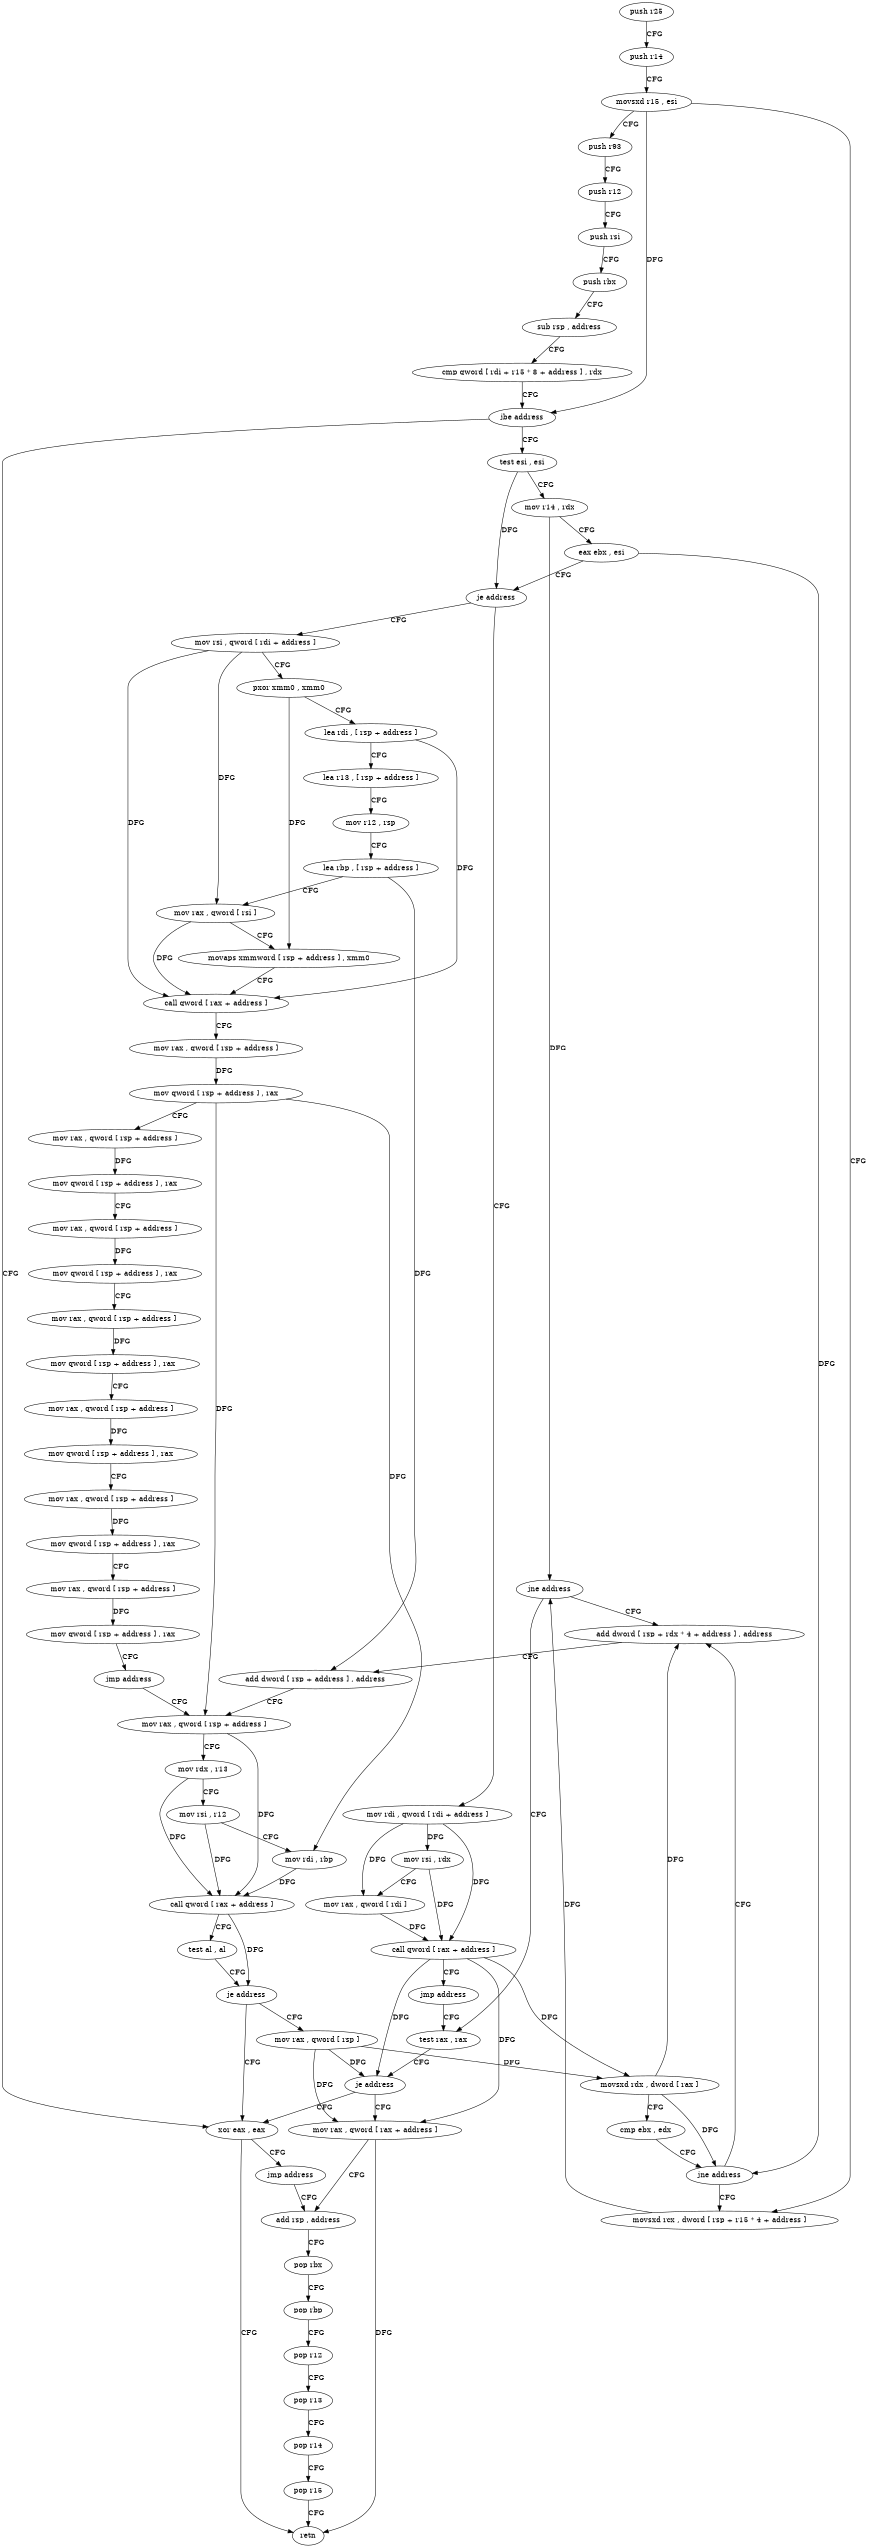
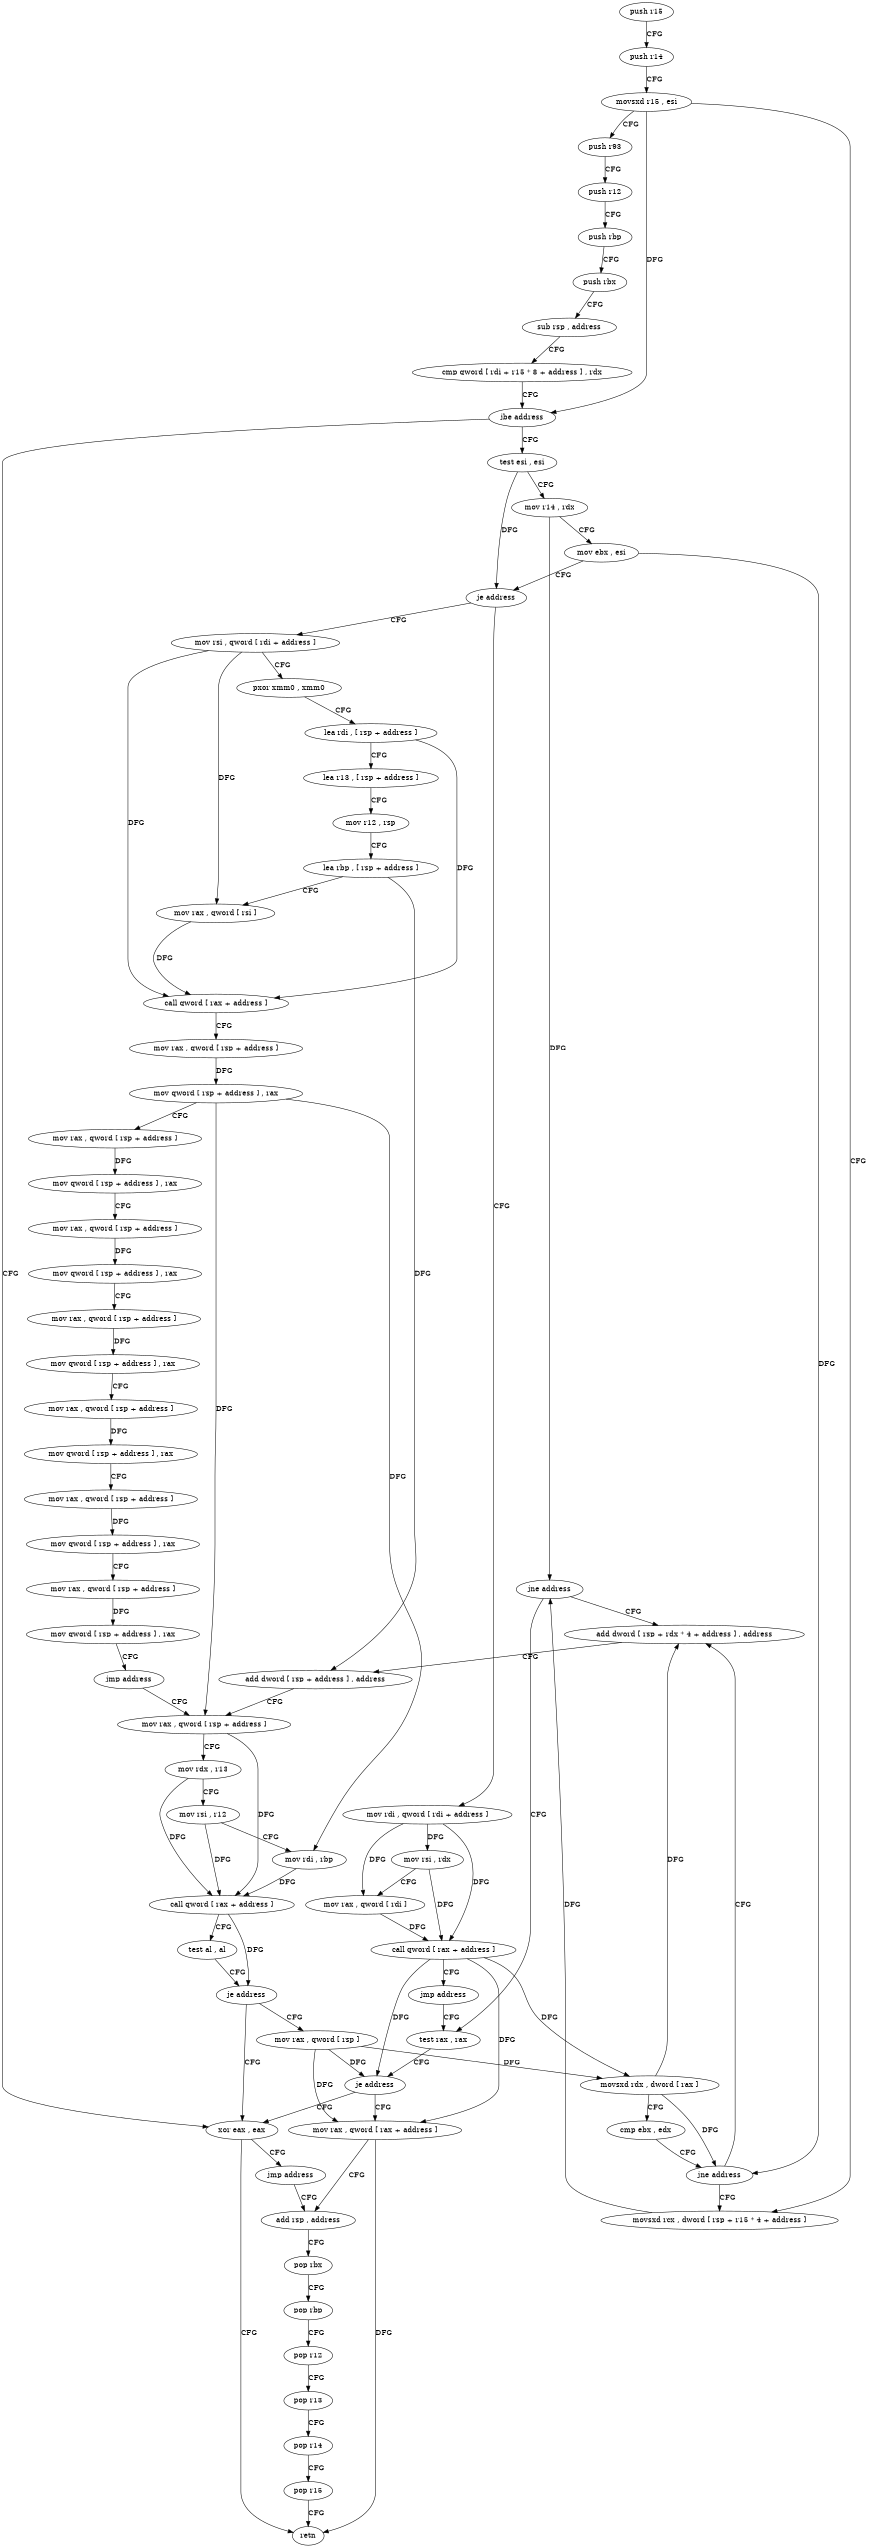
  digraph {
-   n1 [label="push r25"]
+   n1 [label="push r15"]
    n2 [label="push r14"]
    n3 [label="movsxd r15 , esi"]
    n4 [label="push r93"]
    n5 [label="jbe address"]
    n6 [label="movsxd rcx , dword [ rsp + r15 * 4 + address ]"]
    n7 [label="push r12"]
    n8 [label="xor eax , eax"]
    n9 [label="test esi , esi"]
    n10 [label="jne address"]
-   n11 [label="push rsi"]
+   n11 [label="push rbp"]
    n12 [label="push rbx"]
    n13 [label="sub rsp , address"]
    n14 [label="cmp qword [ rdi + r15 * 8 + address ] , rdx"]
    n15 [label="jmp address"]
    n16 [label=retn]
    n17 [label="mov r14 , rdx"]
    n18 [label="je address"]
    n19 [label="add rsp , address"]
-   n20 [label="eax ebx , esi"]
+   n20 [label="mov ebx , esi"]
    n21 [label="mov rdi , qword [ rdi + address ]"]
    n22 [label="mov rsi , qword [ rdi + address ]"]
    n23 [label="pop rbx"]
    n24 [label="pop rbp"]
    n25 [label="jne address"]
    n26 [label="test rax , rax"]
    n27 [label="add dword [ rsp + rdx * 4 + address ] , address"]
    n28 [label="mov rsi , rdx"]
    n29 [label="mov rax , qword [ rdi ]"]
    n30 [label="call qword [ rax + address ]"]
    n31 [label="pxor xmm0 , xmm0"]
    n32 [label="mov rax , qword [ rsi ]"]
    n33 [label="call qword [ rax + address ]"]
    n34 [label="jmp address"]
    n35 [label="je address"]
    n36 [label="mov rax , qword [ rax + address ]"]
    n37 [label="movsxd rdx , dword [ rax ]"]
    n38 [label="lea rdi , [ rsp + address ]"]
-   n39 [label="movaps xmmword [ rsp + address ] , xmm0"]
    n40 [label="mov rax , qword [ rsp + address ]"]
    n41 [label="pop r12"]
    n42 [label="pop r13"]
    n43 [label="pop r14"]
    n44 [label="pop r15"]
    n45 [label="cmp ebx , edx"]
    n46 [label="lea r13 , [ rsp + address ]"]
    n47 [label="mov r12 , rsp"]
    n48 [label="lea rbp , [ rsp + address ]"]
    n49 [label="add dword [ rsp + address ] , address"]
    n50 [label="mov rax , qword [ rsp + address ]"]
    n51 [label="mov qword [ rsp + address ] , rax"]
    n52 [label="mov rax , qword [ rsp + address ]"]
    n53 [label="mov rdi , rbp"]
    n54 [label="mov qword [ rsp + address ] , rax"]
    n55 [label="mov rdx , r13"]
    n56 [label="call qword [ rax + address ]"]
    n57 [label="mov rax , qword [ rsp + address ]"]
    n58 [label="mov qword [ rsp + address ] , rax"]
    n59 [label="mov rax , qword [ rsp + address ]"]
    n60 [label="mov qword [ rsp + address ] , rax"]
    n61 [label="mov rax , qword [ rsp + address ]"]
    n62 [label="mov qword [ rsp + address ] , rax"]
    n63 [label="mov rax , qword [ rsp + address ]"]
    n64 [label="mov qword [ rsp + address ] , rax"]
    n65 [label="mov rax , qword [ rsp + address ]"]
    n66 [label="mov qword [ rsp + address ] , rax"]
    n67 [label="jmp address"]
    n68 [label="mov rsi , r12"]
    n69 [label="test al , al"]
    n70 [label="je address"]
    n71 [label="mov rax , qword [ rsp ]"]
    n1 -> n2 [label=CFG]
    n2 -> n3 [label=CFG]
    n3 -> n4 [label=CFG]
    n3 -> n5 [label=DFG]
    n3 -> n6 [label=CFG]
    n4 -> n7 [label=CFG]
    n5 -> n8 [label=CFG]
    n5 -> n9 [label=CFG]
    n6 -> n10 [label=DFG]
    n7 -> n11 [label=CFG]
    n8 -> n15 [label=CFG]
    n8 -> n16 [label=CFG]
    n9 -> n17 [label=CFG]
    n9 -> n18 [label=DFG]
    n10 -> n26 [label=CFG]
    n10 -> n27 [label=CFG]
    n11 -> n12 [label=CFG]
    n12 -> n13 [label=CFG]
    n13 -> n14 [label=CFG]
    n14 -> n5 [label=CFG]
    n15 -> n19 [label=CFG]
    n17 -> n10 [label=DFG]
    n17 -> n20 [label=CFG]
    n18 -> n21 [label=CFG]
    n18 -> n22 [label=CFG]
    n19 -> n23 [label=CFG]
    n20 -> n18 [label=CFG]
    n20 -> n25 [label=DFG]
    n21 -> n28 [label=DFG]
    n21 -> n29 [label=DFG]
    n21 -> n30 [label=DFG]
    n22 -> n31 [label=CFG]
    n22 -> n32 [label=DFG]
    n22 -> n33 [label=DFG]
    n23 -> n24 [label=CFG]
    n24 -> n41 [label=CFG]
    n25 -> n6 [label=CFG]
    n25 -> n27 [label=CFG]
    n26 -> n35 [label=CFG]
    n27 -> n49 [label=CFG]
    n28 -> n29 [label=CFG]
    n28 -> n30 [label=DFG]
    n29 -> n30 [label=DFG]
    n30 -> n34 [label=CFG]
    n30 -> n35 [label=DFG]
    n30 -> n36 [label=DFG]
    n30 -> n37 [label=DFG]
    n31 -> n38 [label=CFG]
-   n31 -> n39 [label=DFG]
    n32 -> n33 [label=DFG]
-   n32 -> n39 [label=CFG]
    n33 -> n40 [label=CFG]
    n34 -> n26 [label=CFG]
    n35 -> n8 [label=CFG]
    n35 -> n36 [label=CFG]
    n36 -> n16 [label=DFG]
    n36 -> n19 [label=CFG]
    n37 -> n25 [label=DFG]
    n37 -> n27 [label=DFG]
    n37 -> n45 [label=CFG]
    n38 -> n33 [label=DFG]
    n38 -> n46 [label=CFG]
-   n39 -> n33 [label=CFG]
    n40 -> n51 [label=DFG]
    n41 -> n42 [label=CFG]
    n42 -> n43 [label=CFG]
    n43 -> n44 [label=CFG]
    n44 -> n16 [label=CFG]
    n45 -> n25 [label=CFG]
    n46 -> n47 [label=CFG]
    n47 -> n48 [label=CFG]
    n48 -> n32 [label=CFG]
    n48 -> n49 [label=DFG]
    n49 -> n50 [label=CFG]
    n50 -> n55 [label=CFG]
    n50 -> n56 [label=DFG]
    n51 -> n50 [label=DFG]
    n51 -> n52 [label=CFG]
    n51 -> n53 [label=DFG]
    n52 -> n54 [label=DFG]
    n53 -> n56 [label=DFG]
    n54 -> n57 [label=CFG]
    n55 -> n56 [label=DFG]
    n55 -> n68 [label=CFG]
    n56 -> n69 [label=CFG]
    n56 -> n70 [label=DFG]
    n57 -> n58 [label=DFG]
    n58 -> n59 [label=CFG]
    n59 -> n60 [label=DFG]
    n60 -> n61 [label=CFG]
    n61 -> n62 [label=DFG]
    n62 -> n63 [label=CFG]
    n63 -> n64 [label=DFG]
    n64 -> n65 [label=CFG]
    n65 -> n66 [label=DFG]
    n66 -> n67 [label=CFG]
    n67 -> n50 [label=CFG]
    n68 -> n53 [label=CFG]
    n68 -> n56 [label=DFG]
    n69 -> n70 [label=CFG]
    n70 -> n8 [label=CFG]
    n70 -> n71 [label=CFG]
    n71 -> n35 [label=DFG]
    n71 -> n36 [label=DFG]
    n71 -> n37 [label=DFG]
  }
